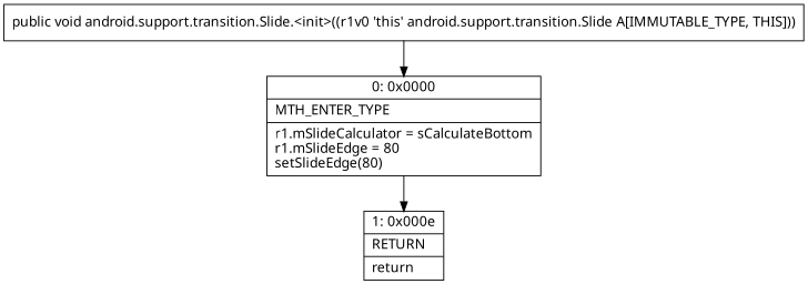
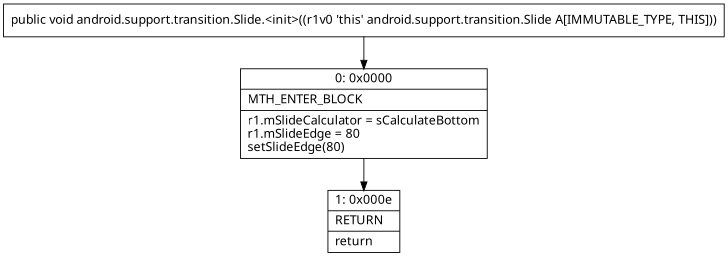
  digraph {
    fontname="Noto Sans"
    node [shape=record fontname="Noto Sans"]
    edge [fontname="Noto Sans"]
-   n1 [label="{0\:\ 0x0000|MTH_ENTER_TYPE\l|r1.mSlideCalculator = sCalculateBottom\lr1.mSlideEdge = 80\lsetSlideEdge(80)\l}"]
+   n1 [label="{0\:\ 0x0000|MTH_ENTER_BLOCK\l|r1.mSlideCalculator = sCalculateBottom\lr1.mSlideEdge = 80\lsetSlideEdge(80)\l}"]
    n2 [label="{1\:\ 0x000e|RETURN\l|return\l}"]
    n3 [label="{public void android.support.transition.Slide.\<init\>((r1v0 'this' android.support.transition.Slide A[IMMUTABLE_TYPE, THIS])) }"]
    n1 -> n2
    n3 -> n1
  }
